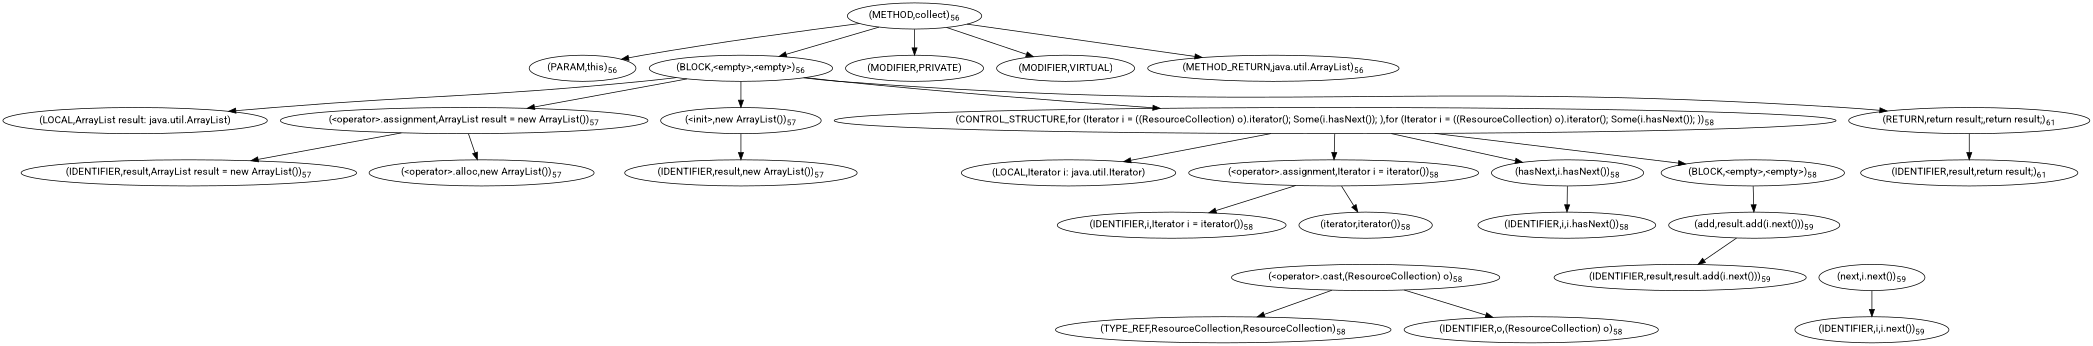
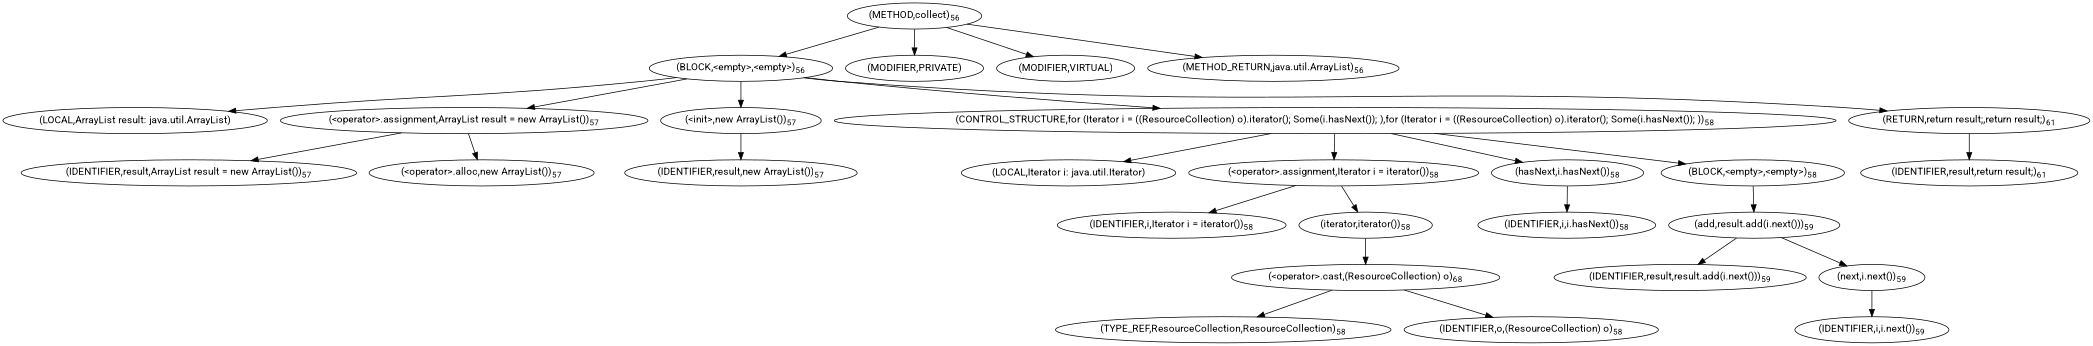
  digraph {
    fontname=Roboto
    node [fontname=Roboto]
    edge [fontname=Roboto]
    n1 [label=<(METHOD,collect)<SUB>56</SUB>>]
-   n2 [label=<(PARAM,this)<SUB>56</SUB>>]
    n3 [label=<(BLOCK,&lt;empty&gt;,&lt;empty&gt;)<SUB>56</SUB>>]
    n4 [label=<(MODIFIER,PRIVATE)>]
    n5 [label=<(MODIFIER,VIRTUAL)>]
    n6 [label=<(METHOD_RETURN,java.util.ArrayList)<SUB>56</SUB>>]
    n7 [label=<(LOCAL,ArrayList result: java.util.ArrayList)>]
    n8 [label=<(&lt;operator&gt;.assignment,ArrayList result = new ArrayList())<SUB>57</SUB>>]
    n9 [label=<(&lt;init&gt;,new ArrayList())<SUB>57</SUB>>]
    n10 [label=<(CONTROL_STRUCTURE,for (Iterator i = ((ResourceCollection) o).iterator(); Some(i.hasNext()); ),for (Iterator i = ((ResourceCollection) o).iterator(); Some(i.hasNext()); ))<SUB>58</SUB>>]
    n11 [label=<(RETURN,return result;,return result;)<SUB>61</SUB>>]
    n12 [label=<(IDENTIFIER,result,ArrayList result = new ArrayList())<SUB>57</SUB>>]
    n13 [label=<(&lt;operator&gt;.alloc,new ArrayList())<SUB>57</SUB>>]
    n14 [label=<(IDENTIFIER,result,new ArrayList())<SUB>57</SUB>>]
    n15 [label=<(LOCAL,Iterator i: java.util.Iterator)>]
    n16 [label=<(&lt;operator&gt;.assignment,Iterator i = iterator())<SUB>58</SUB>>]
    n17 [label=<(hasNext,i.hasNext())<SUB>58</SUB>>]
    n18 [label=<(BLOCK,&lt;empty&gt;,&lt;empty&gt;)<SUB>58</SUB>>]
    n19 [label=<(IDENTIFIER,result,return result;)<SUB>61</SUB>>]
    n20 [label=<(IDENTIFIER,i,Iterator i = iterator())<SUB>58</SUB>>]
    n21 [label=<(iterator,iterator())<SUB>58</SUB>>]
    n22 [label=<(IDENTIFIER,i,i.hasNext())<SUB>58</SUB>>]
    n23 [label=<(add,result.add(i.next()))<SUB>59</SUB>>]
-   n24 [label=<(&lt;operator&gt;.cast,(ResourceCollection) o)<SUB>58</SUB>>]
+   n24 [label=<(&lt;operator&gt;.cast,(ResourceCollection) o)<SUB>68</SUB>>]
    n25 [label=<(TYPE_REF,ResourceCollection,ResourceCollection)<SUB>58</SUB>>]
    n26 [label=<(IDENTIFIER,o,(ResourceCollection) o)<SUB>58</SUB>>]
    n27 [label=<(IDENTIFIER,result,result.add(i.next()))<SUB>59</SUB>>]
    n28 [label=<(next,i.next())<SUB>59</SUB>>]
    n29 [label=<(IDENTIFIER,i,i.next())<SUB>59</SUB>>]
-   n1 -> n2
    n1 -> n3
    n1 -> n4
    n1 -> n5
    n1 -> n6
    n3 -> n7
    n3 -> n8
    n3 -> n9
    n3 -> n10
    n3 -> n11
    n8 -> n12
    n8 -> n13
    n9 -> n14
    n10 -> n15
    n10 -> n16
    n10 -> n17
    n10 -> n18
    n11 -> n19
    n16 -> n20
    n16 -> n21
    n17 -> n22
    n18 -> n23
+   n21 -> n24
    n23 -> n27
+   n23 -> n28
    n24 -> n25
    n24 -> n26
    n28 -> n29
  }
